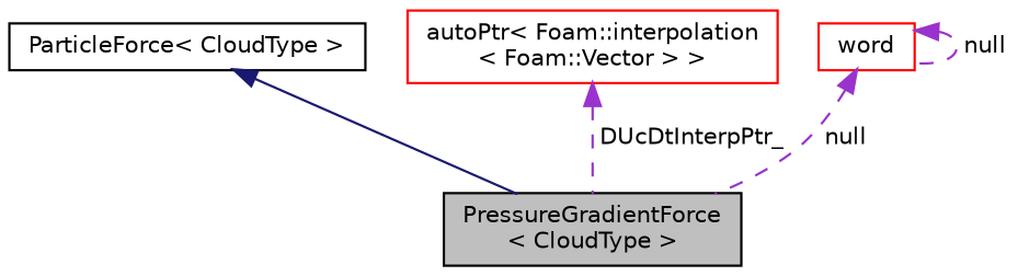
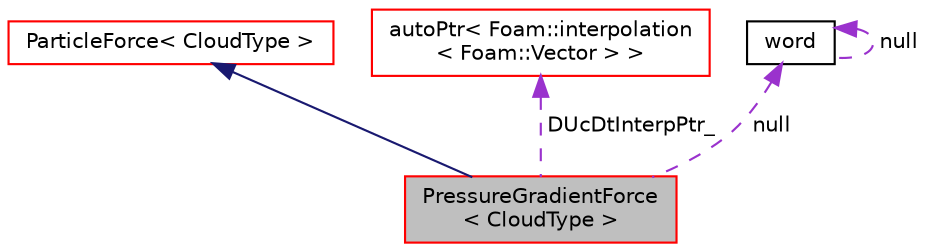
  digraph {
    node [color=black fontname=Helvetica fontsize=10 shape=record]
    edge [color=darkorchid3 dir=back fontname=Helvetica fontsize=10 labelfontname=Helvetica labelfontsize=10 style=dashed]
-   n1 [fillcolor=grey75 fontcolor=black height=0.2 label="PressureGradientForce\l\< CloudType \>" style=filled width=0.4]
-   n2 [height=0.2 label="ParticleForce\< CloudType \>" width=0.4]
+   n1 [color=red fillcolor=grey75 fontcolor=black height=0.2 label="PressureGradientForce\l\< CloudType \>" style=filled width=0.4]
+   n2 [color=red height=0.2 label="ParticleForce\< CloudType \>" width=0.4]
    n3 [color=red height=0.2 label="autoPtr\< Foam::interpolation\l\< Foam::Vector \> \>" width=0.4]
-   n4 [color=red height=0.2 label=word width=0.4]
+   n4 [height=0.2 label=word width=0.4]
    n2 -> n1 [color=midnightblue style=solid]
    n3 -> n1 [label=" DUcDtInterpPtr_"]
    n4 -> n1 [label=" null"]
    n4 -> n4 [label=" null"]
  }
